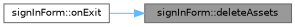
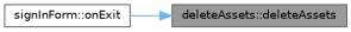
  digraph {
    rankdir=RL
    node [fontname=Helvetica fontsize=10 shape=box style=filled]
-   n1 [color=gray40 fillcolor=grey60 fontcolor=black height=0.2 label="signInForm::deleteAssets" width=0.4]
+   n1 [color=gray40 fillcolor=grey60 fontcolor=black height=0.2 label="deleteAssets::deleteAssets" width=0.4]
    n2 [color=grey40 fillcolor=white height=0.2 label="signInForm::onExit" width=0.4]
    n1 -> n2 [color=steelblue1 dir=back fontname=Helvetica fontsize=10 labelfontname=Helvetica labelfontsize=10 style=solid]
  }
